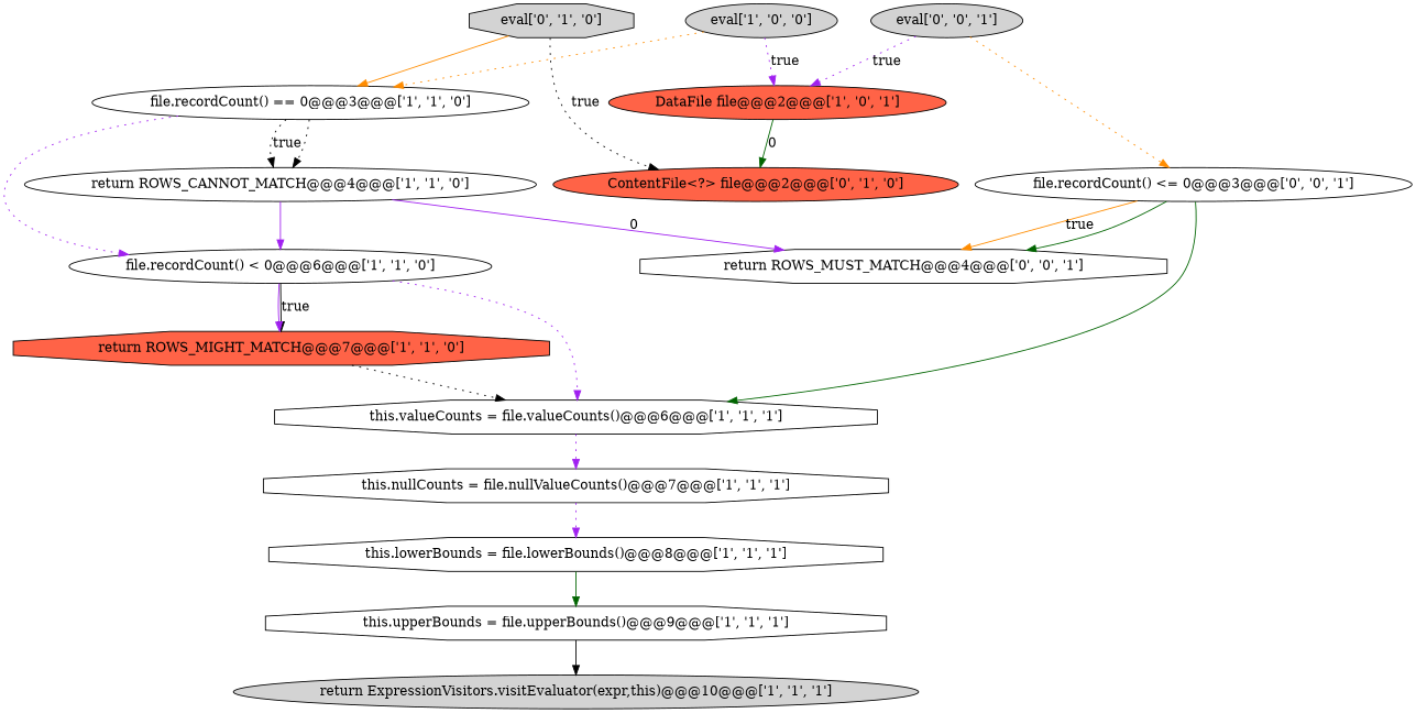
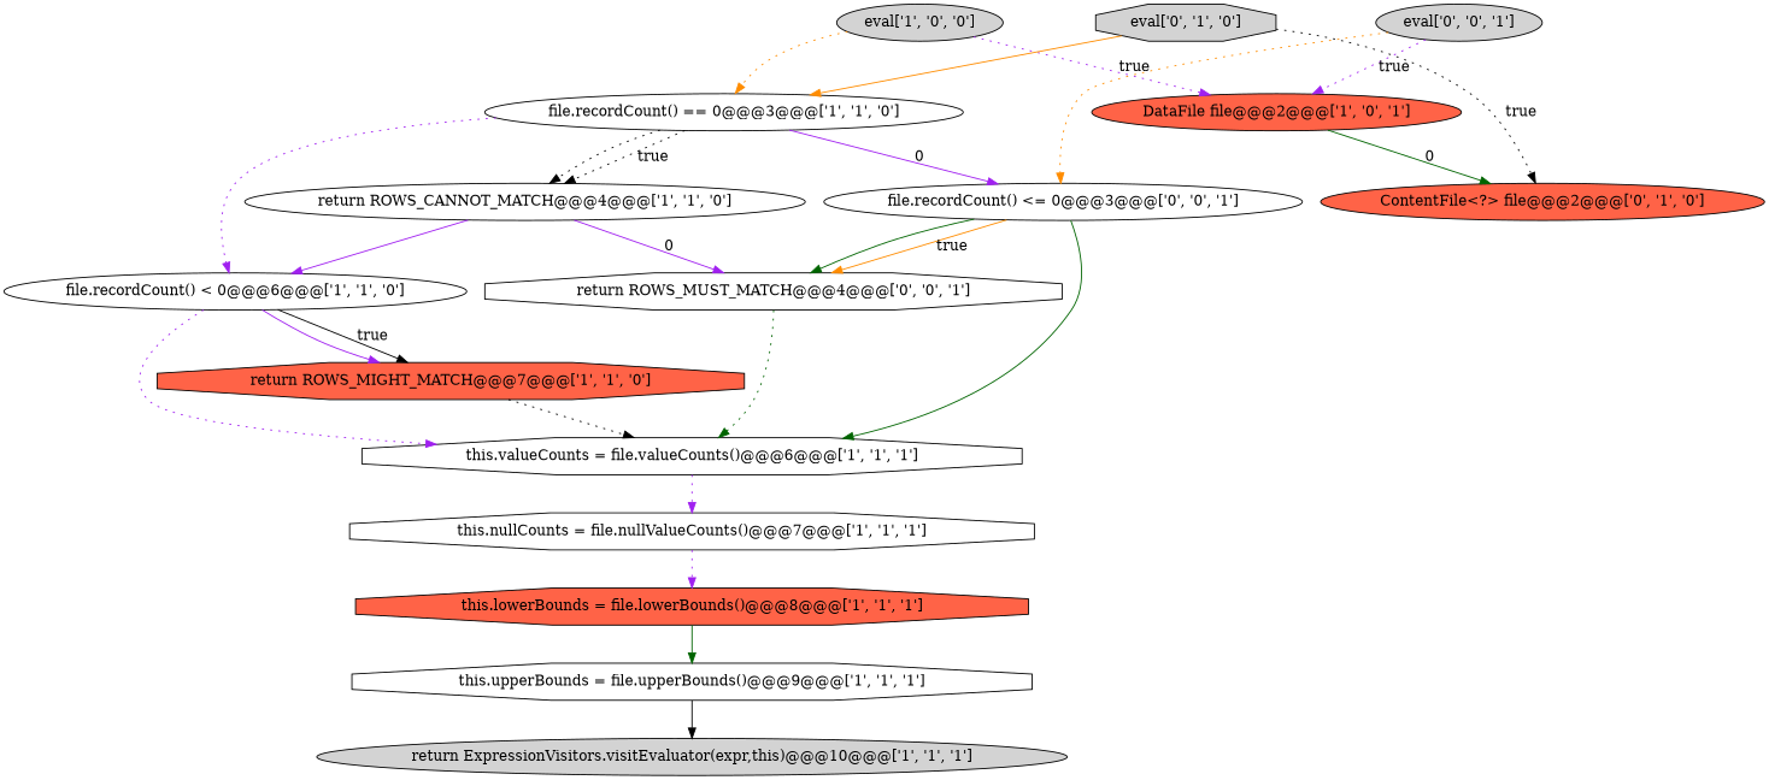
  digraph {
    node [fillcolor=white shape=ellipse style=filled]
    edge [color=purple style=dotted]
    n1 [label="this.nullCounts = file.nullValueCounts()@@@7@@@['1', '1', '1']" shape=octagon]
-   n2 [label="this.lowerBounds = file.lowerBounds()@@@8@@@['1', '1', '1']" shape=octagon]
+   n2 [fillcolor=tomato label="this.lowerBounds = file.lowerBounds()@@@8@@@['1', '1', '1']" shape=octagon]
    n3 [label="this.upperBounds = file.upperBounds()@@@9@@@['1', '1', '1']" shape=octagon]
    n4 [fillcolor=lightgray label="eval['1', '0', '0']"]
    n5 [fillcolor=tomato label="DataFile file@@@2@@@['1', '0', '1']"]
    n6 [label="file.recordCount() == 0@@@3@@@['1', '1', '0']"]
    n7 [fillcolor=tomato label="ContentFile<?> file@@@2@@@['0', '1', '0']"]
    n8 [label="file.recordCount() <= 0@@@3@@@['0', '0', '1']"]
    n9 [label="return ROWS_CANNOT_MATCH@@@4@@@['1', '1', '0']"]
    n10 [label="file.recordCount() < 0@@@6@@@['1', '1', '0']"]
    n11 [fillcolor=lightgray label="eval['0', '1', '0']" shape=octagon]
    n12 [label="this.valueCounts = file.valueCounts()@@@6@@@['1', '1', '1']" shape=octagon]
    n13 [fillcolor=lightgray label="eval['0', '0', '1']"]
    n14 [label="return ROWS_MUST_MATCH@@@4@@@['0', '0', '1']" shape=octagon]
    n15 [fillcolor=lightgray label="return ExpressionVisitors.visitEvaluator(expr,this)@@@10@@@['1', '1', '1']"]
    n16 [fillcolor=tomato label="return ROWS_MIGHT_MATCH@@@7@@@['1', '1', '0']" shape=octagon]
    n1 -> n2
    n2 -> n3 [color=darkgreen style=solid]
    n3 -> n15 [color=black style=solid]
    n4 -> n5 [label=true]
    n4 -> n6 [color=darkorange]
    n5 -> n7 [color=darkgreen label=0 style=solid]
+   n6 -> n8 [label=0 style=solid]
    n6 -> n9 [color=black label=true]
    n6 -> n9 [color=black]
    n6 -> n10
    n8 -> n12 [color=darkgreen style=solid]
    n8 -> n14 [color=darkorange label=true style=solid]
    n8 -> n14 [color=darkgreen style=solid]
    n9 -> n10 [style=solid]
    n9 -> n14 [label=0 style=solid]
    n10 -> n12
    n10 -> n16 [color=black label=true style=solid]
    n10 -> n16 [style=solid]
    n11 -> n6 [color=darkorange style=solid]
    n11 -> n7 [color=black label=true]
    n12 -> n1
    n13 -> n5 [label=true]
    n13 -> n8 [color=darkorange]
+   n14 -> n12 [color=darkgreen]
    n16 -> n12 [color=black]
  }
